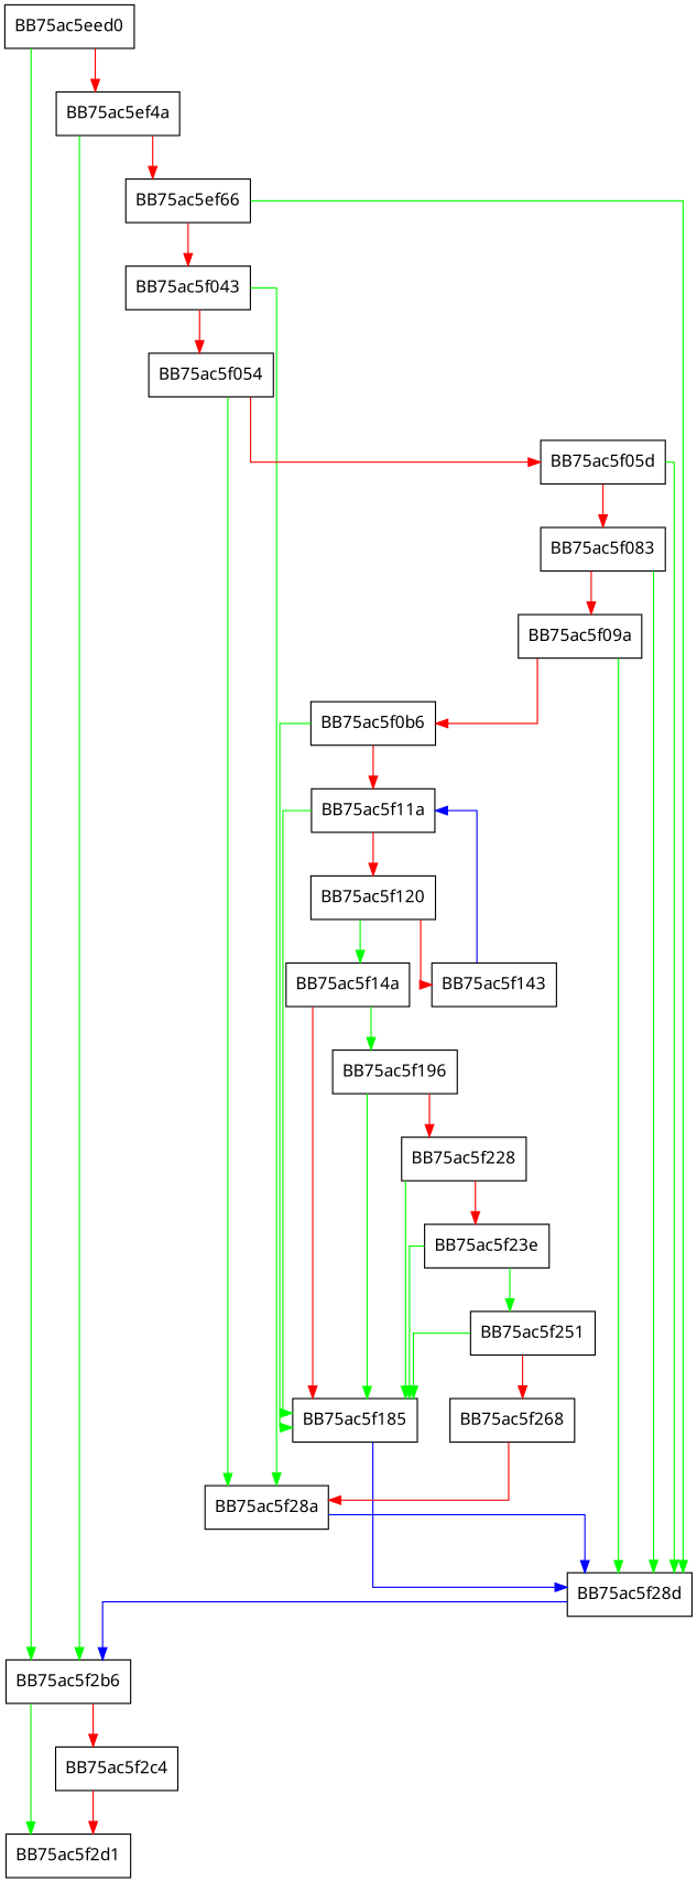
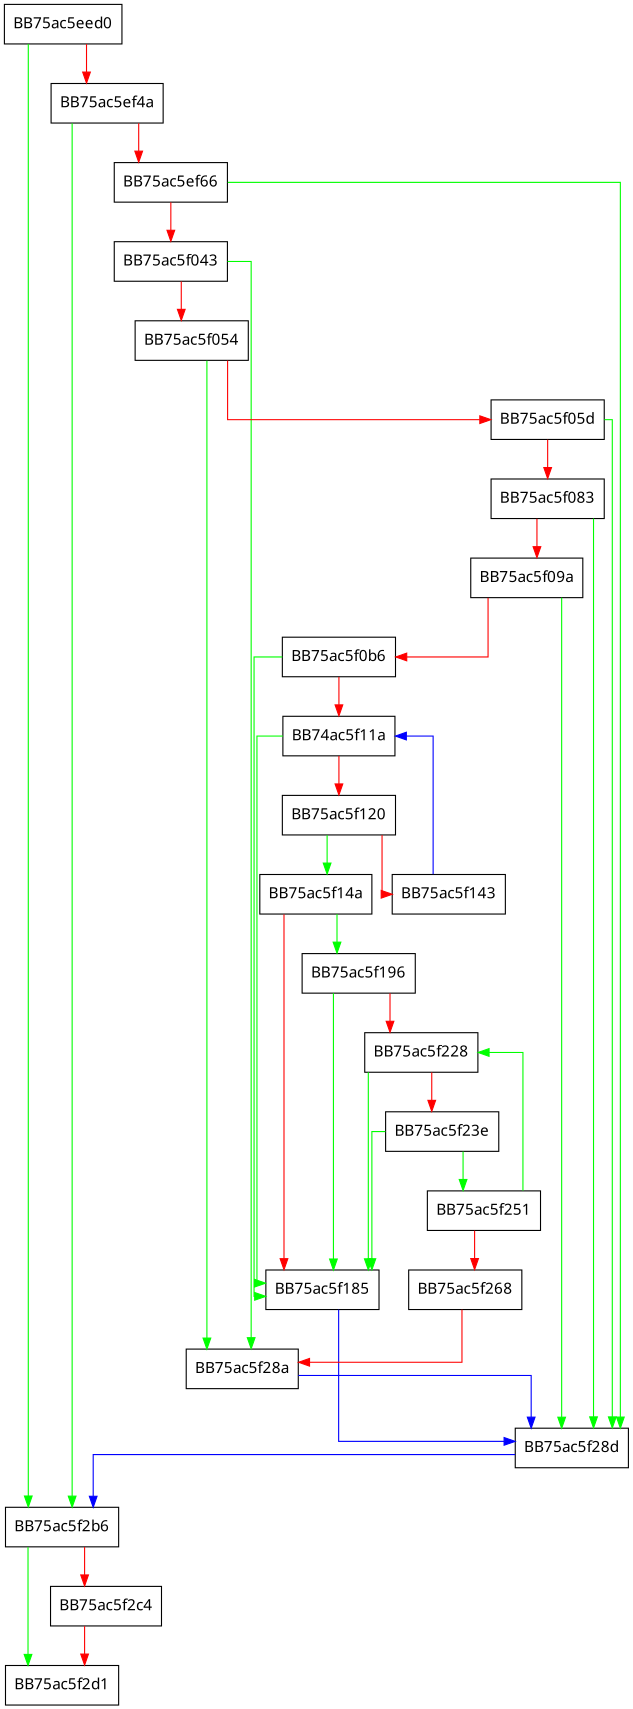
  digraph {
    fontname="Noto Sans"
    splines=ortho
    node [fontname="Noto Sans" shape=box]
    edge [color=green fontname="Noto Sans"]
    BB75ac5eed0
    BB75ac5f2b6
    BB75ac5ef4a
    BB75ac5f2d1
    BB75ac5f2c4
    BB75ac5ef66
    BB75ac5f28d
    BB75ac5f043
    BB75ac5f28a
    BB75ac5f054
    BB75ac5f05d
    BB75ac5f083
    BB75ac5f09a
    BB75ac5f0b6
    BB75ac5f185
-   BB75ac5f11a
+   BB75ac5f11a [label=BB74ac5f11a]
    BB75ac5f120
    BB75ac5f14a
    BB75ac5f143
    BB75ac5f196
    BB75ac5f228
    BB75ac5f23e
    BB75ac5f251
    BB75ac5f268
    BB75ac5eed0 -> BB75ac5f2b6
    BB75ac5eed0 -> BB75ac5ef4a [color=red]
    BB75ac5f2b6 -> BB75ac5f2d1
    BB75ac5f2b6 -> BB75ac5f2c4 [color=red]
    BB75ac5ef4a -> BB75ac5f2b6
    BB75ac5ef4a -> BB75ac5ef66 [color=red]
    BB75ac5f2c4 -> BB75ac5f2d1 [color=red]
    BB75ac5ef66 -> BB75ac5f28d
    BB75ac5ef66 -> BB75ac5f043 [color=red]
    BB75ac5f28d -> BB75ac5f2b6 [color=blue]
    BB75ac5f043 -> BB75ac5f28a
    BB75ac5f043 -> BB75ac5f054 [color=red]
    BB75ac5f28a -> BB75ac5f28d [color=blue]
    BB75ac5f054 -> BB75ac5f28a
    BB75ac5f054 -> BB75ac5f05d [color=red]
    BB75ac5f05d -> BB75ac5f28d
    BB75ac5f05d -> BB75ac5f083 [color=red]
    BB75ac5f083 -> BB75ac5f28d
    BB75ac5f083 -> BB75ac5f09a [color=red]
    BB75ac5f09a -> BB75ac5f28d
    BB75ac5f09a -> BB75ac5f0b6 [color=red]
    BB75ac5f0b6 -> BB75ac5f185
    BB75ac5f0b6 -> BB75ac5f11a [color=red]
    BB75ac5f185 -> BB75ac5f28d [color=blue]
    BB75ac5f11a -> BB75ac5f185
    BB75ac5f11a -> BB75ac5f120 [color=red]
    BB75ac5f120 -> BB75ac5f14a
    BB75ac5f120 -> BB75ac5f143 [color=red]
    BB75ac5f14a -> BB75ac5f185 [color=red]
    BB75ac5f14a -> BB75ac5f196
    BB75ac5f143 -> BB75ac5f11a [color=blue]
    BB75ac5f196 -> BB75ac5f185
    BB75ac5f196 -> BB75ac5f228 [color=red]
    BB75ac5f228 -> BB75ac5f185
    BB75ac5f228 -> BB75ac5f23e [color=red]
    BB75ac5f23e -> BB75ac5f185
    BB75ac5f23e -> BB75ac5f251
-   BB75ac5f251 -> BB75ac5f185
+   BB75ac5f251 -> BB75ac5f228
    BB75ac5f251 -> BB75ac5f268 [color=red]
    BB75ac5f268 -> BB75ac5f28a [color=red]
  }
